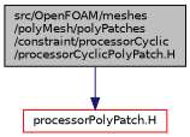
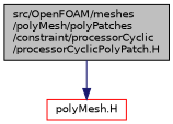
  digraph {
    node [fontname=Helvetica fontsize=10 shape=record]
    n1 [color=black fillcolor=grey75 fontcolor=black height=0.2 label="src/OpenFOAM/meshes\l/polyMesh/polyPatches\l/constraint/processorCyclic\l/processorCyclicPolyPatch.H" style=filled width=0.4]
-   n2 [color=red height=0.2 label="processorPolyPatch.H" width=0.4]
+   n2 [color=red height=0.2 label="polyMesh.H" width=0.4]
    n1 -> n2 [color=midnightblue fontname=Helvetica fontsize=10 labelfontname=Helvetica labelfontsize=10 style=solid]
  }
